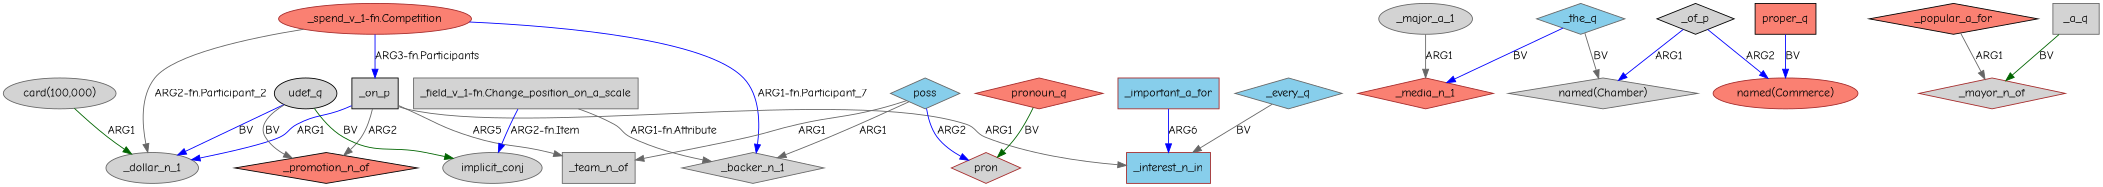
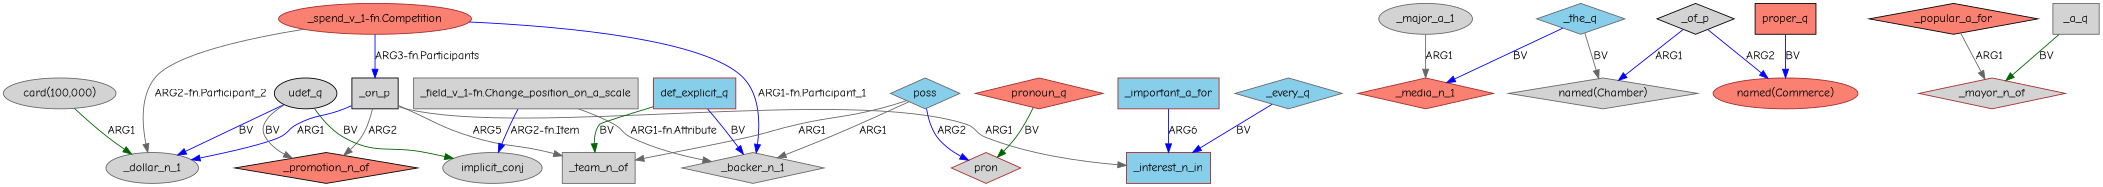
  digraph {
    fontname="Comic Neue"
    node [color=gray40 fillcolor=lightgrey fontname="Comic Neue" shape=diamond style=filled]
    edge [color=gray40 fontname="Comic Neue"]
    "_spend_v_1-fn.Competition" [color=brown fillcolor=salmon shape=ellipse]
    _dollar_n_1 [shape=ellipse]
    _on_p [color=black shape=box]
    _backer_n_1
    _team_n_of [shape=box]
    _interest_n_in [color=brown fillcolor=skyblue shape=box]
    _promotion_n_of [color=black fillcolor=salmon]
    _the_q [fillcolor=skyblue]
    _media_n_1 [color=brown fillcolor=salmon]
    "named(Chamber)"
    _major_a_1 [shape=ellipse]
    poss [fillcolor=skyblue]
    pron [color=brown]
    _every_q [fillcolor=skyblue]
    "card(100,000)" [shape=ellipse]
    _popular_a_for [color=black fillcolor=salmon]
    _mayor_n_of [color=brown]
    _important_a_for [color=brown fillcolor=skyblue shape=box]
    "_field_v_1-fn.Change_position_on_a_scale" [shape=box]
    implicit_conj [shape=ellipse]
    _a_q [shape=box]
    proper_q [color=black fillcolor=salmon shape=box]
    "named(Commerce)" [color=brown fillcolor=salmon shape=ellipse]
    pronoun_q [color=brown fillcolor=salmon]
+   def_explicit_q [color=brown fillcolor=skyblue shape=box]
    _of_p [color=black]
    udef_q [color=black shape=ellipse]
    "_spend_v_1-fn.Competition" -> _dollar_n_1 [label="ARG2-fn.Participant_2"]
    "_spend_v_1-fn.Competition" -> _on_p [color=blue label="ARG3-fn.Participants"]
-   "_spend_v_1-fn.Competition" -> _backer_n_1 [color=blue label="ARG1-fn.Participant_7"]
+   "_spend_v_1-fn.Competition" -> _backer_n_1 [color=blue label="ARG1-fn.Participant_1"]
    _on_p -> _dollar_n_1 [color=blue label=ARG1]
    _on_p -> _team_n_of [label=ARG5]
    _on_p -> _interest_n_in [label=ARG1]
    _on_p -> _promotion_n_of [label=ARG2]
    _the_q -> _media_n_1 [color=blue label=BV]
    _the_q -> "named(Chamber)" [label=BV]
    _major_a_1 -> _media_n_1 [label=ARG1]
    poss -> _backer_n_1 [label=ARG1]
    poss -> _team_n_of [label=ARG1]
    poss -> pron [color=blue label=ARG2]
-   _every_q -> _interest_n_in [label=BV]
+   _every_q -> _interest_n_in [color=blue label=BV]
    "card(100,000)" -> _dollar_n_1 [color=darkgreen label=ARG1]
    _popular_a_for -> _mayor_n_of [label=ARG1]
    _important_a_for -> _interest_n_in [color=blue label=ARG6]
    "_field_v_1-fn.Change_position_on_a_scale" -> _backer_n_1 [label="ARG1-fn.Attribute"]
    "_field_v_1-fn.Change_position_on_a_scale" -> implicit_conj [color=blue label="ARG2-fn.Item"]
    _a_q -> _mayor_n_of [color=darkgreen label=BV]
    proper_q -> "named(Commerce)" [color=blue label=BV]
    pronoun_q -> pron [color=darkgreen label=BV]
+   def_explicit_q -> _backer_n_1 [color=blue label=BV]
+   def_explicit_q -> _team_n_of [color=darkgreen label=BV]
    _of_p -> "named(Chamber)" [color=blue label=ARG1]
    _of_p -> "named(Commerce)" [color=blue label=ARG2]
    udef_q -> _dollar_n_1 [color=blue label=BV]
    udef_q -> _promotion_n_of [label=BV]
    udef_q -> implicit_conj [color=darkgreen label=BV]
  }
